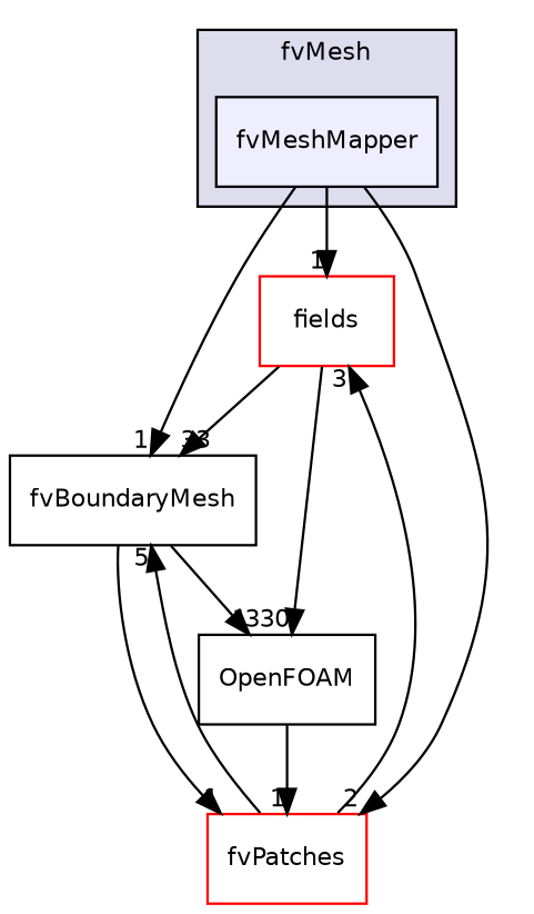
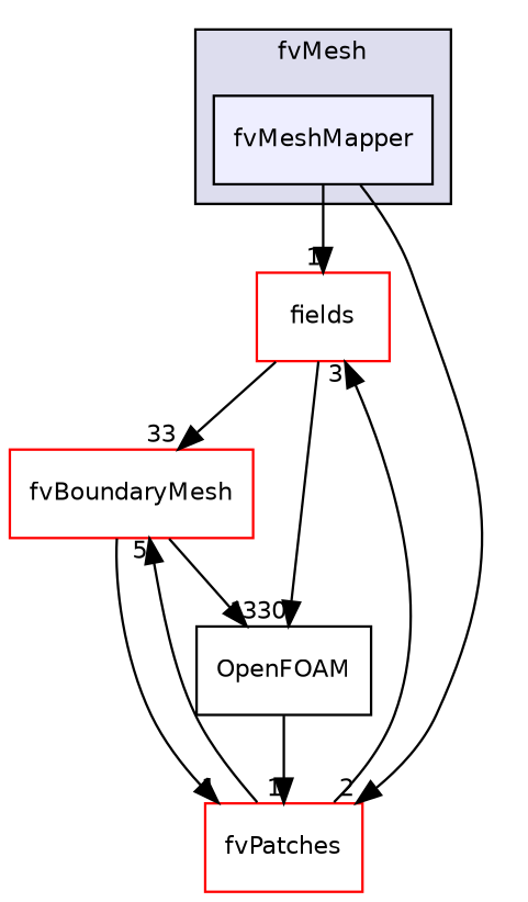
  digraph {
    compound=true
    node [fontname=Helvetica fontsize=10 shape=box]
    edge [headlabel=1 labeldistance=1.5 labelfontname=Helvetica labelfontsize=10]
    n1 [fillcolor="#eeeeff" label=fvMeshMapper pencolor=black style=filled]
    n2 [color=red label=fields]
-   n3 [label=fvBoundaryMesh]
+   n3 [label=fvBoundaryMesh color=red]
    n4 [color=red label=fvPatches]
    n5 [color=black label=OpenFOAM]
    subgraph cluster_1 {
      bgcolor="#ddddee"
      fontname=Helvetica
      fontsize=10
      label=fvMesh
      pencolor=black
      n1
    }
    n1 -> n2
-   n1 -> n3
    n1 -> n4 [headlabel=2]
    n2 -> n3 [headlabel=33]
    n2 -> n5 [headlabel=330]
    n3 -> n4
    n3 -> n5
    n4 -> n2 [headlabel=3]
    n4 -> n3 [headlabel=5]
    n5 -> n4
  }
